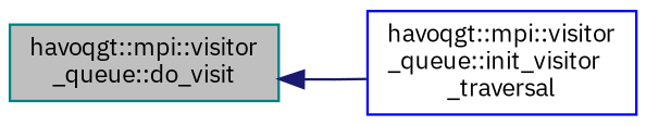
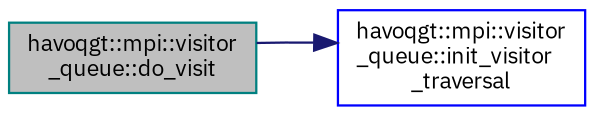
  digraph {
    rankdir=LR
    fontname="IBM Plex Sans"
    node [fontname="IBM Plex Sans" fontsize=10 shape=record style=filled]
    n1 [color=teal fillcolor=grey75 fontcolor=black height=0.2 label="havoqgt::mpi::visitor\l_queue::do_visit" width=0.4]
    n2 [color=blue fillcolor=white height=0.2 label="havoqgt::mpi::visitor\l_queue::init_visitor\l_traversal" width=0.4]
-   n1 -> n2 [color=midnightblue dir=back fontname="IBM Plex Sans" fontsize=10 labelfontname=Helvetica labelfontsize=10 style=solid]
+   n2 -> n1 [color=midnightblue dir=back fontname="IBM Plex Sans" fontsize=10 labelfontname=Helvetica labelfontsize=10 style=solid]
  }
